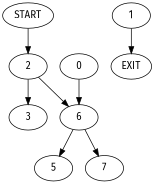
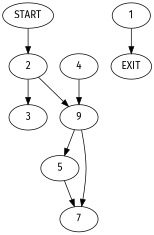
  digraph {
    fontname="Fira Sans"
    node [fontname="Fira Sans"]
    edge [fontname="Fira Sans"]
    n1 [label=START]
    2
    n3 [label=EXIT]
    1
    3
-   6
-   4 [label=0]
+   6 [label=9]
+   4
    5
    7
    n1 -> 2
    2 -> 3
    2 -> 6
    1 -> n3
    6 -> 5
    6 -> 7
    4 -> 6
+   5 -> 7
  }
